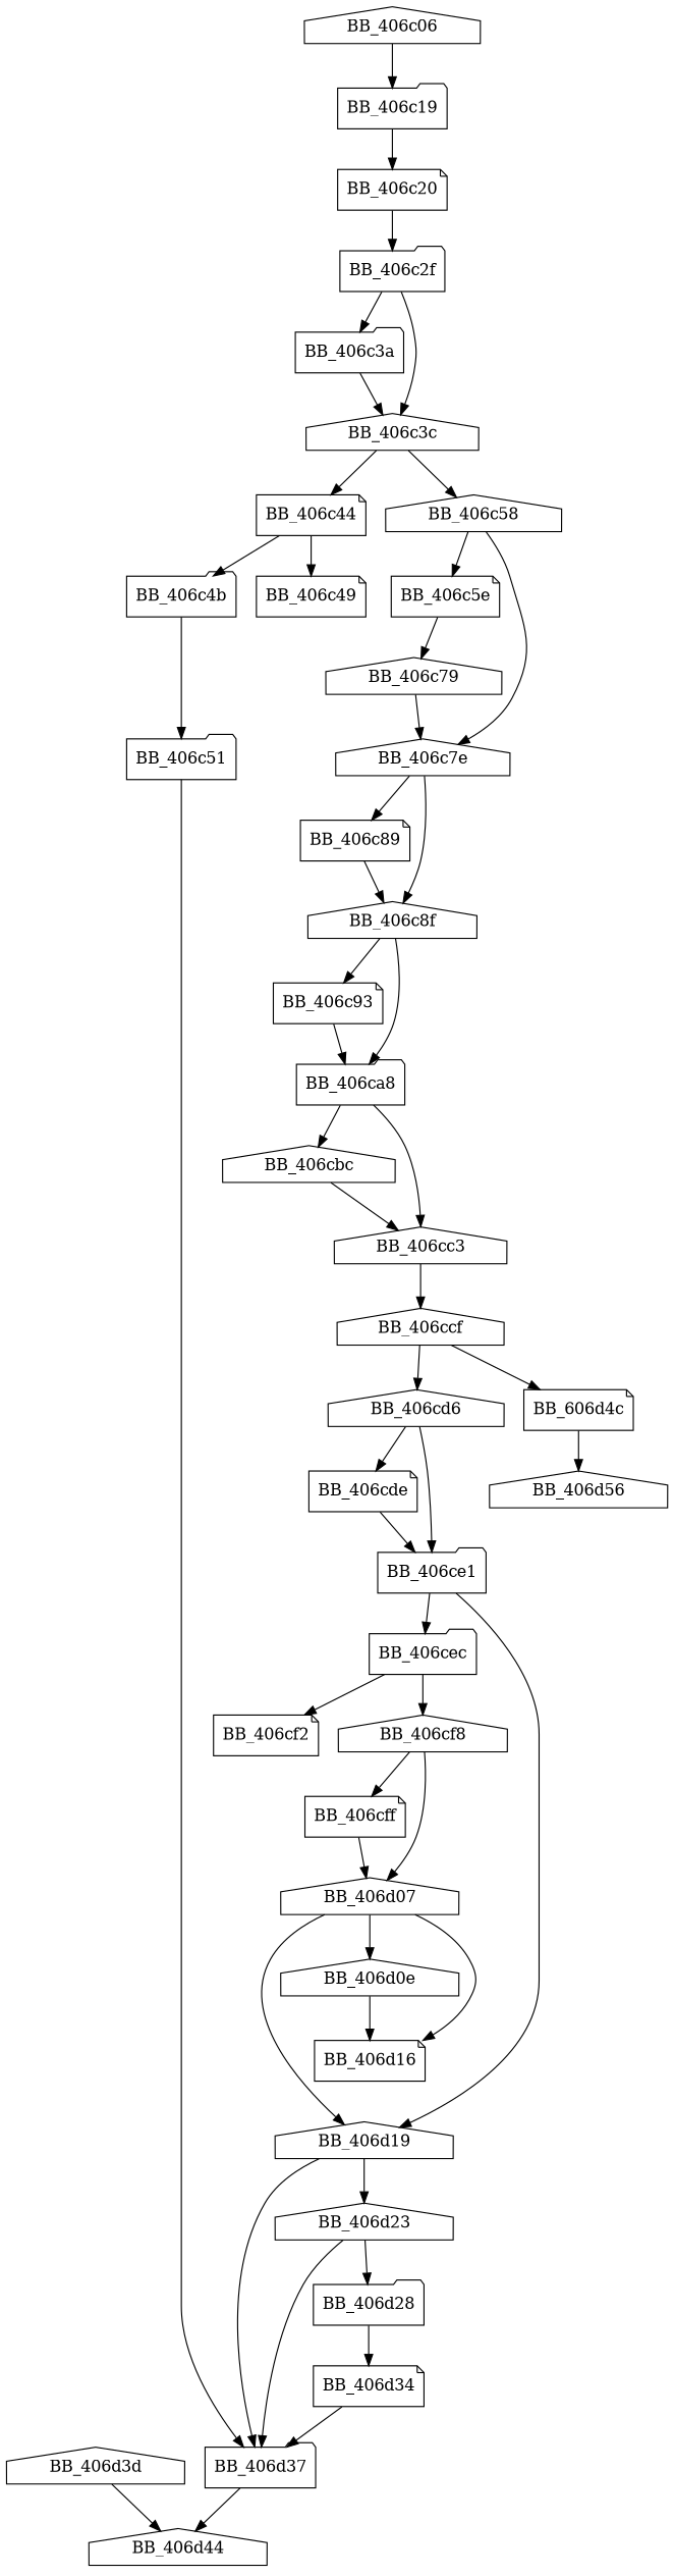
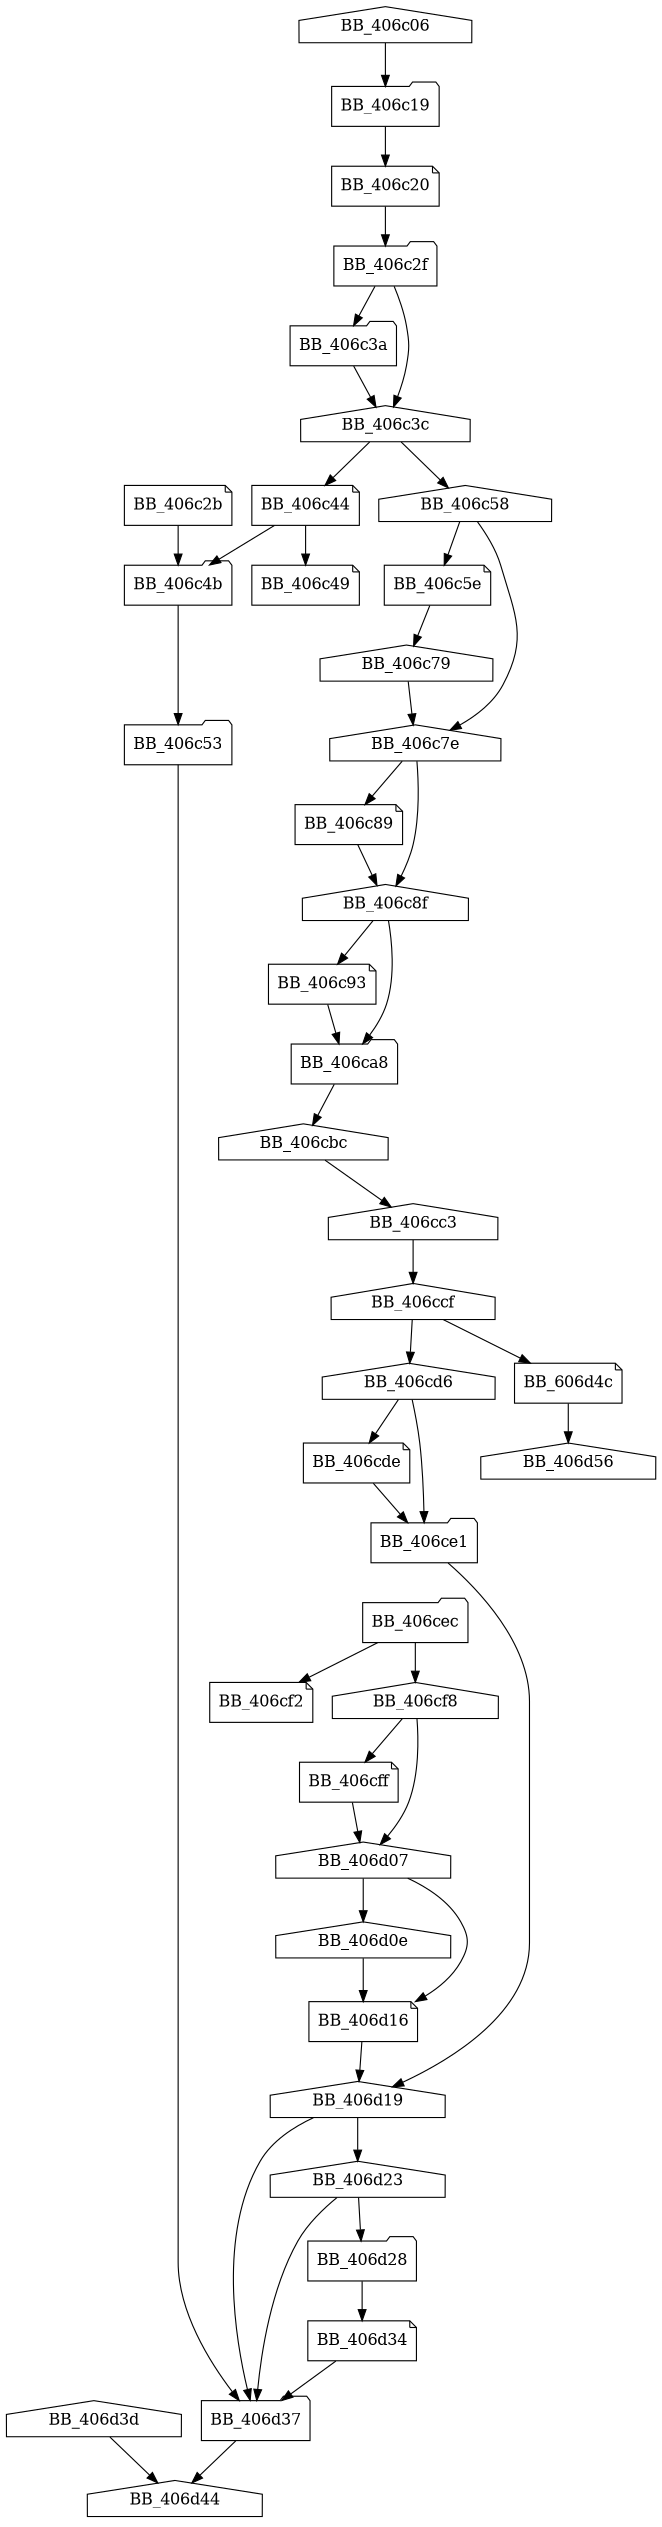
  digraph {
    node [shape=house]
    BB_406c19 [shape=folder]
    BB_406c06
    BB_406c20 [shape=note]
    BB_406c2f [shape=folder]
    BB_406c3a [shape=folder]
    BB_406c3c
+   BB_406c2b [shape=note]
    BB_406c4b [shape=folder]
    BB_406c44 [shape=note]
    BB_406c58
-   BB_406c53 [shape=folder label=BB_406c51]
+   BB_406c53 [shape=folder]
    BB_406d37 [shape=folder]
    BB_406c49 [shape=note]
    BB_406c5e [shape=note]
    BB_406c7e
    BB_406c79
    BB_406c89 [shape=note]
    BB_406c8f
    BB_406d44
    BB_406d3d
    BB_406c93 [shape=note]
    BB_406ca8 [shape=folder]
    BB_406cbc
    BB_406cc3
    BB_406ccf
    BB_406cd6
    n27 [label=BB_606d4c shape=note]
    BB_406cde [shape=note]
    BB_406ce1 [shape=folder]
    BB_406d56
    BB_406cec [shape=folder]
    BB_406d19
    BB_406cf2 [shape=note]
    BB_406cf8
    BB_406d23
    BB_406cff [shape=note]
    BB_406d07
    BB_406d28 [shape=folder]
    BB_406d0e
    BB_406d16 [shape=note]
    BB_406d34 [shape=note]
    BB_406c19 -> BB_406c20
    BB_406c06 -> BB_406c19
    BB_406c20 -> BB_406c2f
    BB_406c2f -> BB_406c3a
    BB_406c2f -> BB_406c3c
    BB_406c3a -> BB_406c3c
    BB_406c3c -> BB_406c44
    BB_406c3c -> BB_406c58
+   BB_406c2b -> BB_406c4b
    BB_406c4b -> BB_406c53
    BB_406c44 -> BB_406c4b
    BB_406c44 -> BB_406c49
    BB_406c58 -> BB_406c5e
    BB_406c58 -> BB_406c7e
    BB_406c53 -> BB_406d37
    BB_406d37 -> BB_406d44
    BB_406c5e -> BB_406c79
    BB_406c7e -> BB_406c89
    BB_406c7e -> BB_406c8f
    BB_406c79 -> BB_406c7e
    BB_406c89 -> BB_406c8f
    BB_406c8f -> BB_406c93
    BB_406c8f -> BB_406ca8
    BB_406d3d -> BB_406d44
    BB_406c93 -> BB_406ca8
    BB_406ca8 -> BB_406cbc
-   BB_406ca8 -> BB_406cc3
    BB_406cbc -> BB_406cc3
    BB_406cc3 -> BB_406ccf
    BB_406ccf -> BB_406cd6
    BB_406ccf -> n27
    BB_406cd6 -> BB_406cde
    BB_406cd6 -> BB_406ce1
    n27 -> BB_406d56
    BB_406cde -> BB_406ce1
-   BB_406ce1 -> BB_406cec
    BB_406ce1 -> BB_406d19
    BB_406cec -> BB_406cf2
    BB_406cec -> BB_406cf8
    BB_406d19 -> BB_406d37
    BB_406d19 -> BB_406d23
    BB_406cf8 -> BB_406cff
    BB_406cf8 -> BB_406d07
    BB_406d23 -> BB_406d37
    BB_406d23 -> BB_406d28
    BB_406cff -> BB_406d07
    BB_406d07 -> BB_406d0e
    BB_406d07 -> BB_406d16
    BB_406d28 -> BB_406d34
    BB_406d0e -> BB_406d16
-   BB_406d07 -> BB_406d19
+   BB_406d16 -> BB_406d19
    BB_406d34 -> BB_406d37
  }
